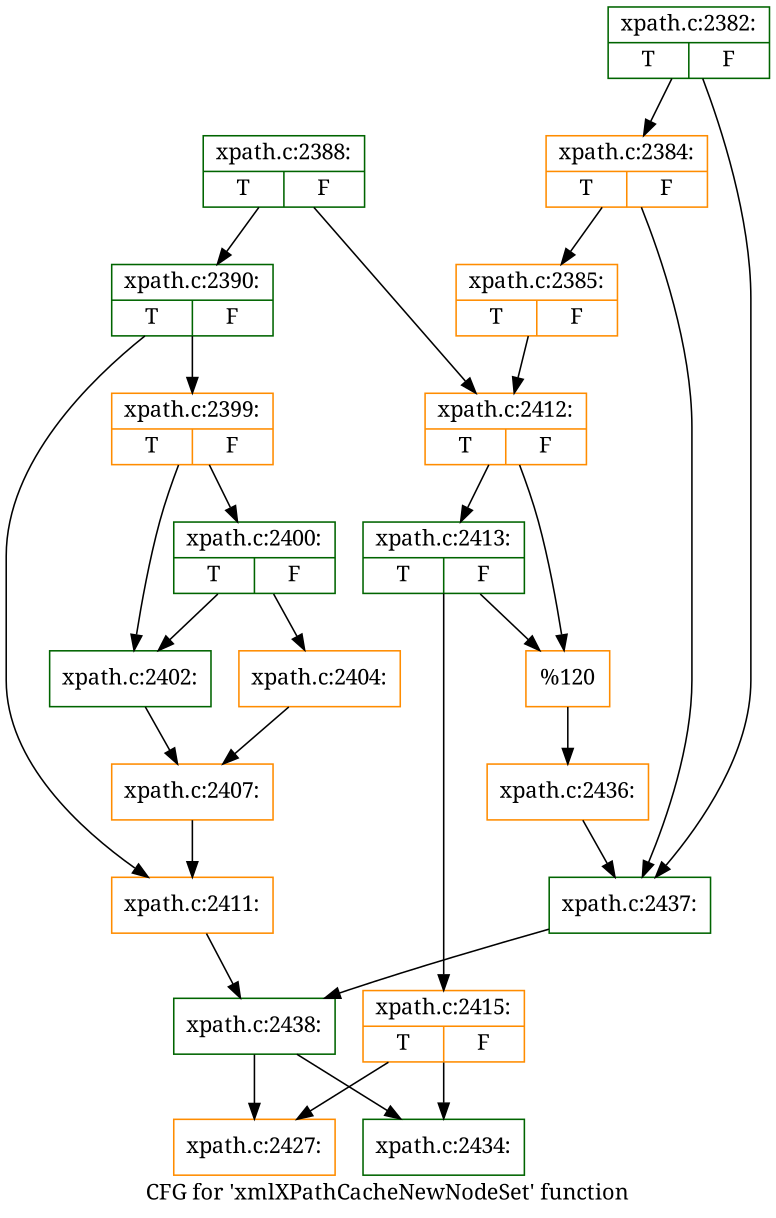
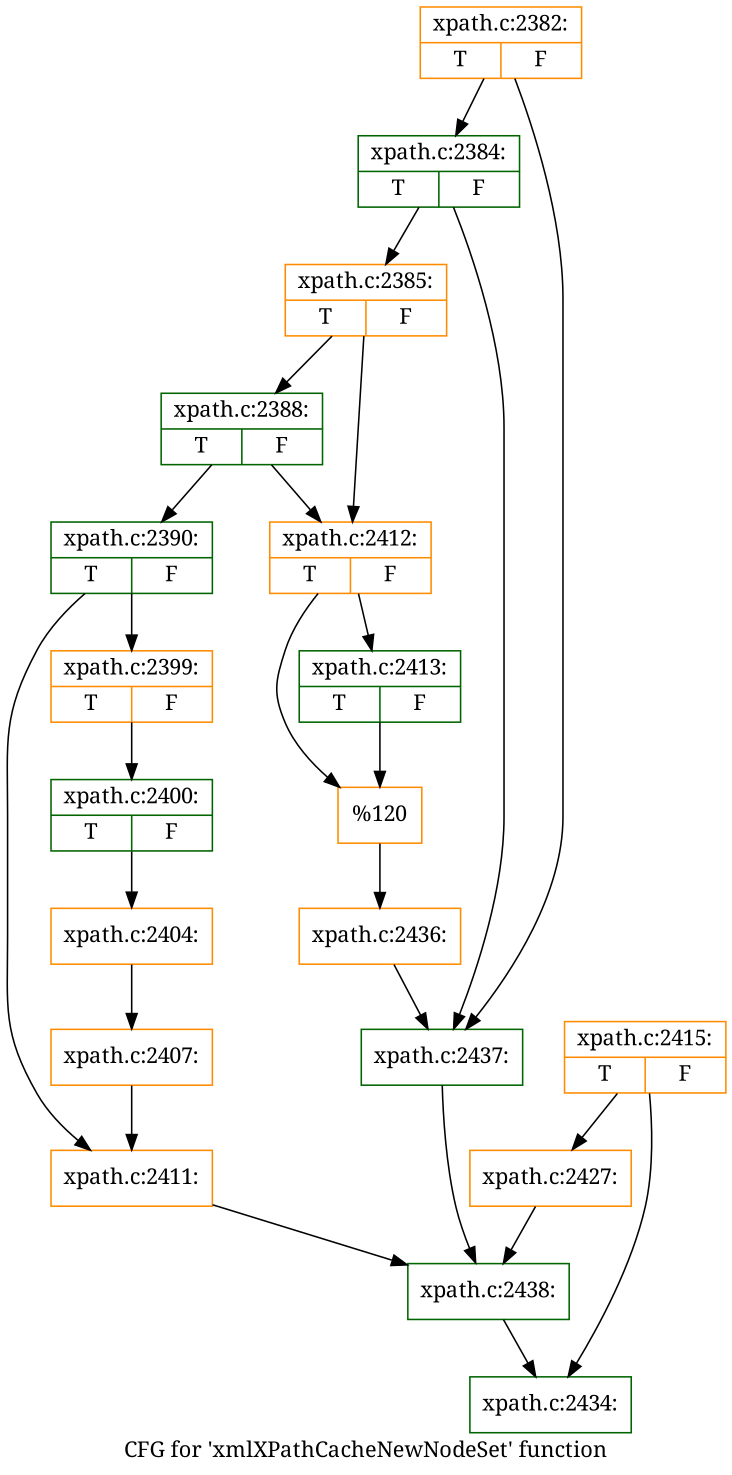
  digraph {
    fontname="Noto Serif"
    label="CFG for 'xmlXPathCacheNewNodeSet' function"
    node [color=darkorange fontname="Noto Serif" shape=record]
    edge [fontname="Noto Serif"]
-   n1 [color=darkgreen label="{xpath.c:2382:|{<s0>T|<s1>F}}"]
-   n2 [label="{xpath.c:2384:|{<s0>T|<s1>F}}"]
+   n1 [label="{xpath.c:2382:|{<s0>T|<s1>F}}"]
+   n2 [color=darkgreen label="{xpath.c:2384:|{<s0>T|<s1>F}}"]
    n3 [color=darkgreen label="{xpath.c:2437:}"]
    n4 [label="{xpath.c:2385:|{<s0>T|<s1>F}}"]
    n5 [color=darkgreen label="{xpath.c:2438:}"]
    n6 [color=darkgreen label="{xpath.c:2388:|{<s0>T|<s1>F}}"]
    n7 [label="{xpath.c:2412:|{<s0>T|<s1>F}}"]
    n8 [color=darkgreen label="{xpath.c:2434:}"]
    n9 [color=darkgreen label="{xpath.c:2390:|{<s0>T|<s1>F}}"]
    n10 [color=darkgreen label="{xpath.c:2413:|{<s0>T|<s1>F}}"]
    n11 [label="{%120}"]
    n12 [label="{xpath.c:2399:|{<s0>T|<s1>F}}"]
    n13 [label="{xpath.c:2411:}"]
    n14 [label="{xpath.c:2415:|{<s0>T|<s1>F}}"]
    n15 [label="{xpath.c:2436:}"]
-   n16 [color=darkgreen label="{xpath.c:2402:}"]
    n17 [color=darkgreen label="{xpath.c:2400:|{<s0>T|<s1>F}}"]
    n18 [label="{xpath.c:2407:}"]
    n19 [label="{xpath.c:2404:}"]
    n20 [label="{xpath.c:2427:}"]
    n1 -> n2
    n1 -> n3
    n2 -> n3
    n2 -> n4
    n3 -> n5
+   n4 -> n6
    n4 -> n7
    n5 -> n8
    n6 -> n7
    n6 -> n9
    n7 -> n10
    n7 -> n11
    n9 -> n12
    n9 -> n13
    n10 -> n11
-   n10 -> n14
    n11 -> n15
-   n12 -> n16
    n12 -> n17
    n13 -> n5
    n14 -> n8
    n14 -> n20
    n15 -> n3
-   n16 -> n18
-   n17 -> n16
    n17 -> n19
    n18 -> n13
    n19 -> n18
-   n5 -> n20
+   n20 -> n5
  }
